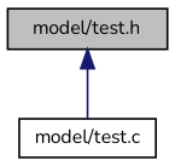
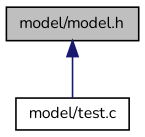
  digraph {
    fontname=Nunito
    node [color=black fontname=Nunito fontsize=10 shape=record style=filled]
-   n1 [fillcolor=grey75 fontcolor=black height=0.2 label="model/test.h" width=0.4]
+   n1 [fillcolor=grey75 fontcolor=black height=0.2 label="model/model.h" width=0.4]
    n2 [fillcolor=white height=0.2 label="model/test.c" width=0.4]
    n1 -> n2 [color=midnightblue dir=back fontname=Nunito fontsize=10 labelfontname=Helvetica labelfontsize=10 style=solid]
  }
